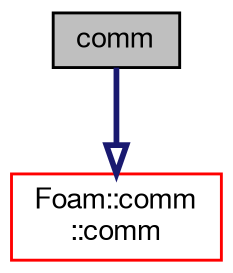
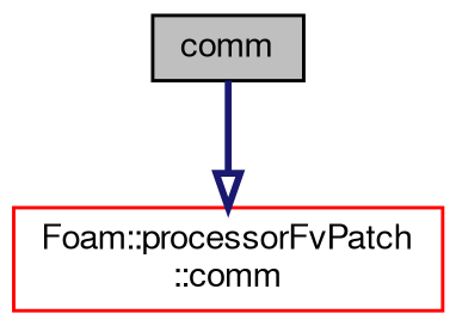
  digraph {
    rankdir=TB
    node [fontname=FreeSans fontsize=10 shape=record]
    n1 [color=black fillcolor=grey75 fontcolor=black height=0.2 label=comm style=filled width=0.4]
-   n2 [color=red height=0.2 label="Foam::comm\l::comm" width=0.4]
+   n2 [color=red height=0.2 label="Foam::processorFvPatch\l::comm" width=0.4]
    n1 -> n2 [color=midnightblue fontname=FreeSans fontsize=10 labelfontname=FreeSans labelfontsize=10 style=bold arrowhead=onormal]
  }
